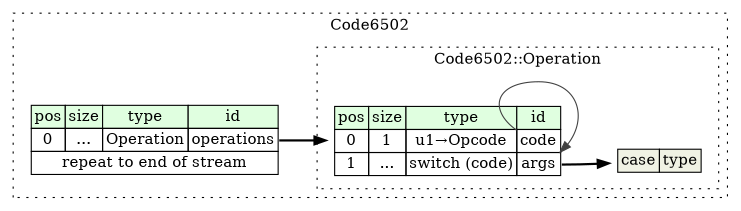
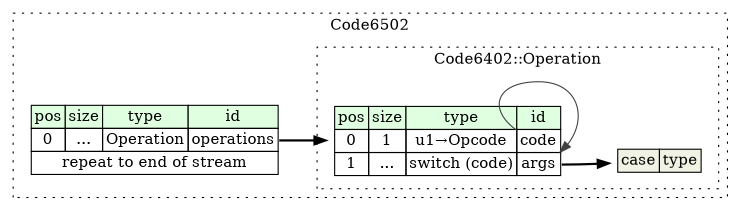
  digraph {
    rankdir=LR
    node [shape=plaintext]
    edge [style=bold]
    n1 [label=<<TABLE BORDER="0" CELLBORDER="1" CELLSPACING="0"> 				<TR><TD BGCOLOR="#E0FFE0">pos</TD><TD BGCOLOR="#E0FFE0">size</TD><TD BGCOLOR="#E0FFE0">type</TD><TD BGCOLOR="#E0FFE0">id</TD></TR> 				<TR><TD PORT="code_pos">0</TD><TD PORT="code_size">1</TD><TD>u1→Opcode</TD><TD PORT="code_type">code</TD></TR> 				<TR><TD PORT="args_pos">1</TD><TD PORT="args_size">...</TD><TD>switch (code)</TD><TD PORT="args_type">args</TD></TR> 			</TABLE>>]
    n2 [label=<<TABLE BORDER="0" CELLBORDER="1" CELLSPACING="0"> 	<TR><TD BGCOLOR="#F0F2E4">case</TD><TD BGCOLOR="#F0F2E4">type</TD></TR> </TABLE>>]
    n3 [label=<<TABLE BORDER="0" CELLBORDER="1" CELLSPACING="0"> 			<TR><TD BGCOLOR="#E0FFE0">pos</TD><TD BGCOLOR="#E0FFE0">size</TD><TD BGCOLOR="#E0FFE0">type</TD><TD BGCOLOR="#E0FFE0">id</TD></TR> 			<TR><TD PORT="operations_pos">0</TD><TD PORT="operations_size">...</TD><TD>Operation</TD><TD PORT="operations_type">operations</TD></TR> 			<TR><TD COLSPAN="4" PORT="operations__repeat">repeat to end of stream</TD></TR> 		</TABLE>>]
    subgraph cluster_1 {
      label=Code6502
      style=dotted
      n3
      subgraph cluster_2 {
-       label="Code6502::Operation"
+       label="Code6402::Operation"
        style=dotted
        n1
        n2
      }
    }
    n1 -> n1 [color="#404040" headport=args_type tailport=code_type style=""]
    n1 -> n2 [tailport=args_type]
    n3 -> n1 [tailport=operations_type]
  }
